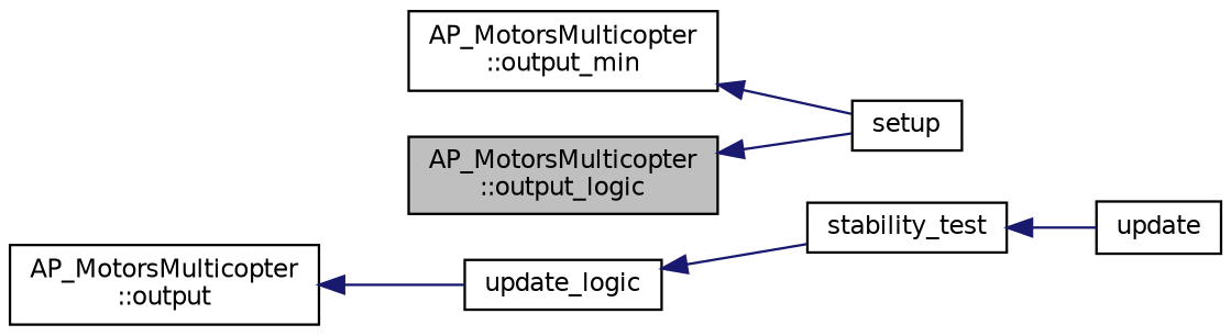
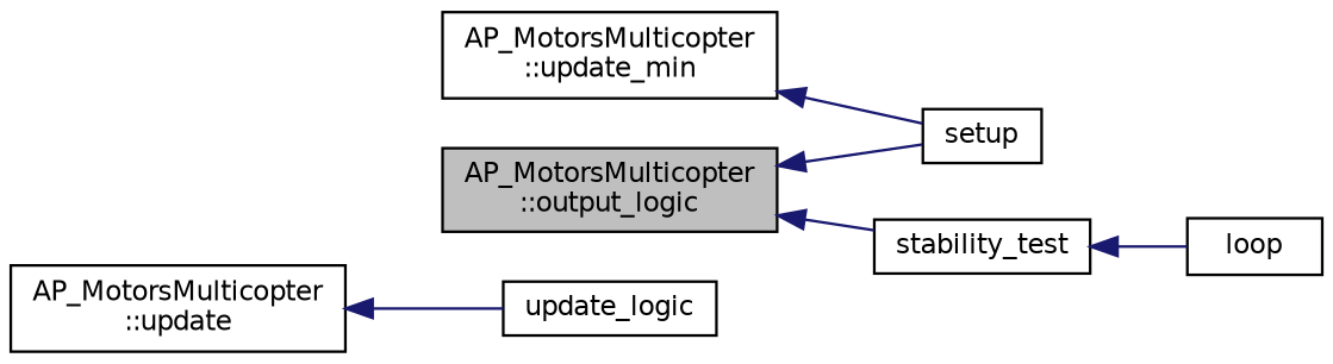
  digraph {
    rankdir=LR
    node [color=black fillcolor=white fontname=Helvetica fontsize=10 shape=record style=filled]
    edge [color=midnightblue dir=back fontname=Helvetica fontsize=10 labelfontname=Helvetica labelfontsize=10 style=solid]
    n1 [fillcolor=grey75 fontcolor=black height=0.2 label="AP_MotorsMulticopter\l::output_logic" width=0.4]
    n2 [height=0.2 label=setup width=0.4]
-   n3 [height=0.2 label="AP_MotorsMulticopter\l::output" width=0.4]
+   n3 [height=0.2 label="AP_MotorsMulticopter\l::update" width=0.4]
    n4 [height=0.2 label=update_logic width=0.4]
-   n5 [height=0.2 label="AP_MotorsMulticopter\l::output_min" width=0.4]
+   n5 [height=0.2 label="AP_MotorsMulticopter\l::update_min" width=0.4]
    n6 [height=0.2 label=stability_test width=0.4]
-   n7 [height=0.2 label=update width=0.4]
+   n7 [height=0.2 label=loop width=0.4]
    n1 -> n2
    n3 -> n4
-   n4 -> n6
+   n1 -> n6
    n5 -> n2
    n6 -> n7
  }
